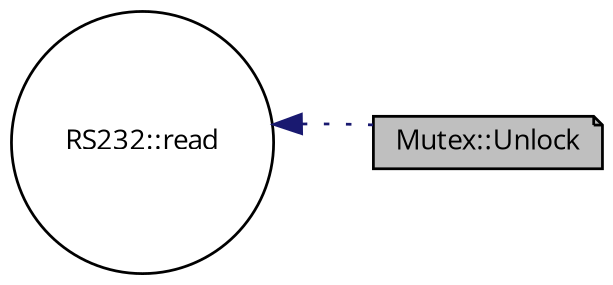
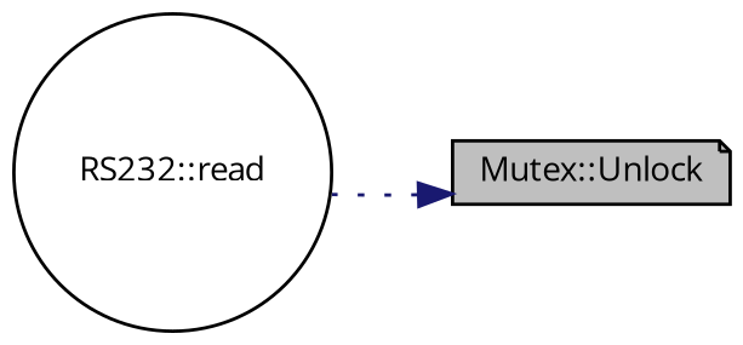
  digraph {
    rankdir=RL
    fontname="Open Sans"
    node [color=black fontname="Open Sans" fontsize=10 style=filled]
    n1 [fillcolor=grey75 fontcolor=black height=0.2 label="Mutex::Unlock" shape=note width=0.4]
    n2 [fillcolor=white height=0.2 label="RS232::read" shape=circle width=0.4]
-   n2 -> n1 [color=midnightblue dir=back fontname="Open Sans" fontsize=10 labelfontname=Helvetica labelfontsize=10 style=dotted]
+   n1 -> n2 [color=midnightblue dir=back fontname="Open Sans" fontsize=10 labelfontname=Helvetica labelfontsize=10 style=dotted]
  }
